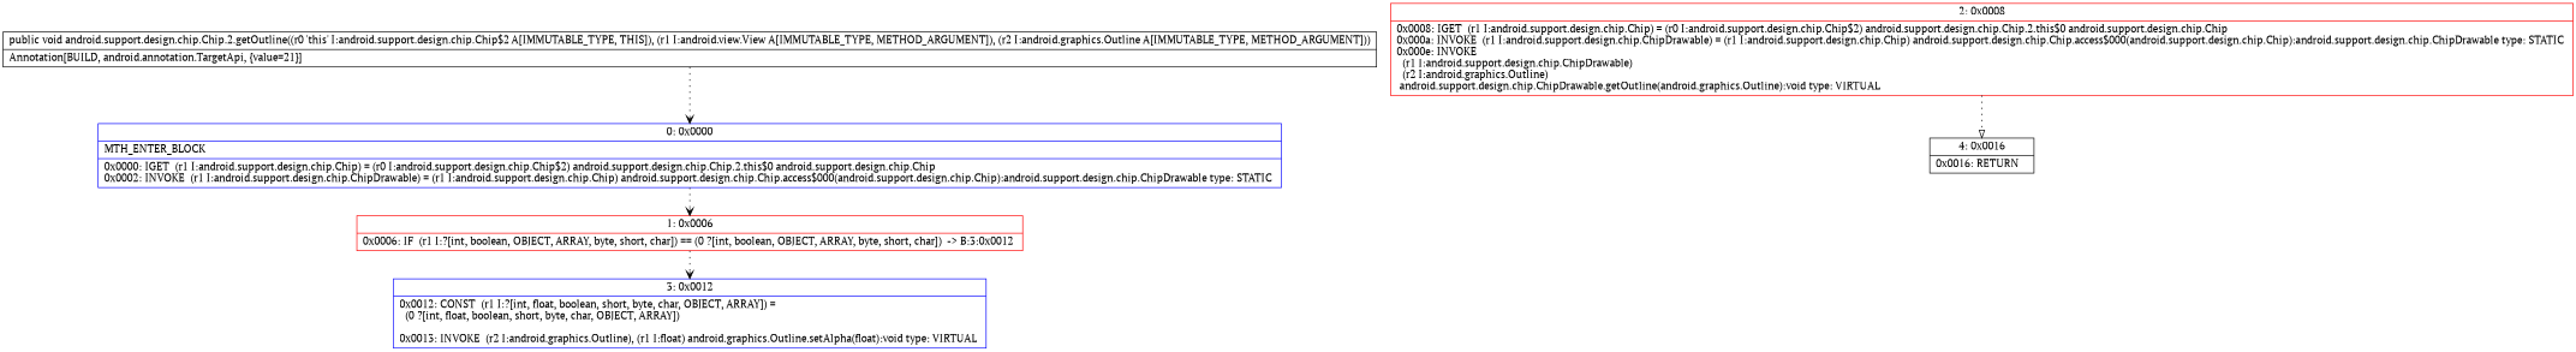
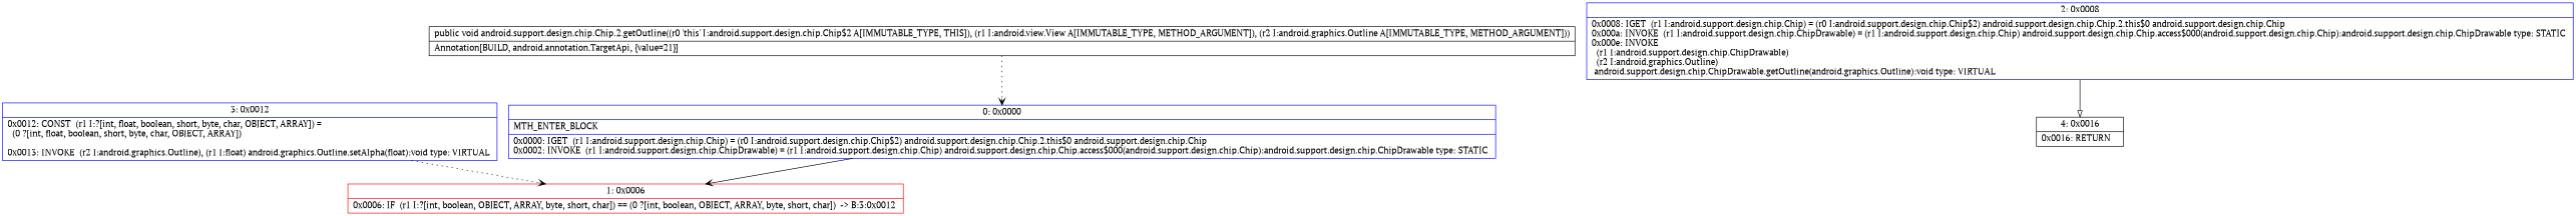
  digraph {
    fontname="PT Serif"
    node [color=blue fontname="PT Serif" shape=record]
    edge [arrowhead=vee fontname="PT Serif" style=solid]
    n1 [label="{0\:\ 0x0000|MTH_ENTER_BLOCK\l|0x0000: IGET  (r1 I:android.support.design.chip.Chip) = (r0 I:android.support.design.chip.Chip$2) android.support.design.chip.Chip.2.this$0 android.support.design.chip.Chip \l0x0002: INVOKE  (r1 I:android.support.design.chip.ChipDrawable) = (r1 I:android.support.design.chip.Chip) android.support.design.chip.Chip.access$000(android.support.design.chip.Chip):android.support.design.chip.ChipDrawable type: STATIC \l}"]
    n2 [color=red label="{1\:\ 0x0006|0x0006: IF  (r1 I:?[int, boolean, OBJECT, ARRAY, byte, short, char]) == (0 ?[int, boolean, OBJECT, ARRAY, byte, short, char])  \-\> B:3:0x0012 \l}"]
    n3 [label="{3\:\ 0x0012|0x0012: CONST  (r1 I:?[int, float, boolean, short, byte, char, OBJECT, ARRAY]) = \l  (0 ?[int, float, boolean, short, byte, char, OBJECT, ARRAY])\l \l0x0013: INVOKE  (r2 I:android.graphics.Outline), (r1 I:float) android.graphics.Outline.setAlpha(float):void type: VIRTUAL \l}"]
-   n4 [color=red label="{2\:\ 0x0008|0x0008: IGET  (r1 I:android.support.design.chip.Chip) = (r0 I:android.support.design.chip.Chip$2) android.support.design.chip.Chip.2.this$0 android.support.design.chip.Chip \l0x000a: INVOKE  (r1 I:android.support.design.chip.ChipDrawable) = (r1 I:android.support.design.chip.Chip) android.support.design.chip.Chip.access$000(android.support.design.chip.Chip):android.support.design.chip.ChipDrawable type: STATIC \l0x000e: INVOKE  \l  (r1 I:android.support.design.chip.ChipDrawable)\l  (r2 I:android.graphics.Outline)\l android.support.design.chip.ChipDrawable.getOutline(android.graphics.Outline):void type: VIRTUAL \l}"]
+   n4 [label="{2\:\ 0x0008|0x0008: IGET  (r1 I:android.support.design.chip.Chip) = (r0 I:android.support.design.chip.Chip$2) android.support.design.chip.Chip.2.this$0 android.support.design.chip.Chip \l0x000a: INVOKE  (r1 I:android.support.design.chip.ChipDrawable) = (r1 I:android.support.design.chip.Chip) android.support.design.chip.Chip.access$000(android.support.design.chip.Chip):android.support.design.chip.ChipDrawable type: STATIC \l0x000e: INVOKE  \l  (r1 I:android.support.design.chip.ChipDrawable)\l  (r2 I:android.graphics.Outline)\l android.support.design.chip.ChipDrawable.getOutline(android.graphics.Outline):void type: VIRTUAL \l}"]
    n5 [color=black label="{4\:\ 0x0016|0x0016: RETURN   \l}"]
    n6 [color=black label="{public void android.support.design.chip.Chip.2.getOutline((r0 'this' I:android.support.design.chip.Chip$2 A[IMMUTABLE_TYPE, THIS]), (r1 I:android.view.View A[IMMUTABLE_TYPE, METHOD_ARGUMENT]), (r2 I:android.graphics.Outline A[IMMUTABLE_TYPE, METHOD_ARGUMENT]))  | Annotation[BUILD, android.annotation.TargetApi, \{value=21\}]\l}"]
-   n1 -> n2 [style=dotted]
-   n2 -> n3 [style=dotted]
-   n4 -> n5 [arrowhead=onormal style=dotted]
+   n1 -> n2
+   n3 -> n2 [style=dotted]
+   n4 -> n5 [arrowhead=onormal]
    n6 -> n1 [style=dotted]
  }
